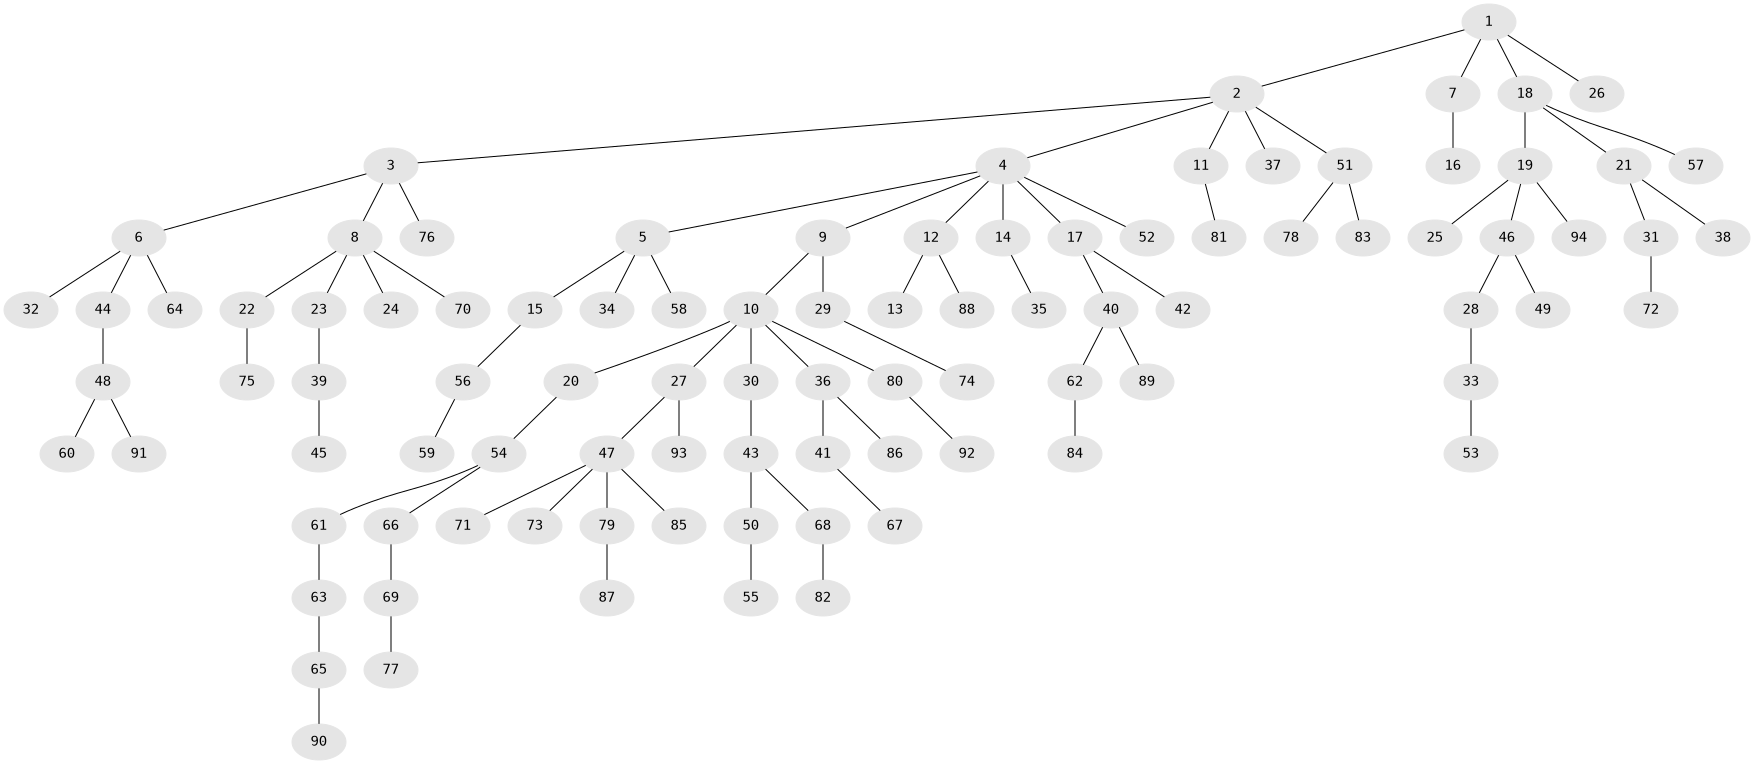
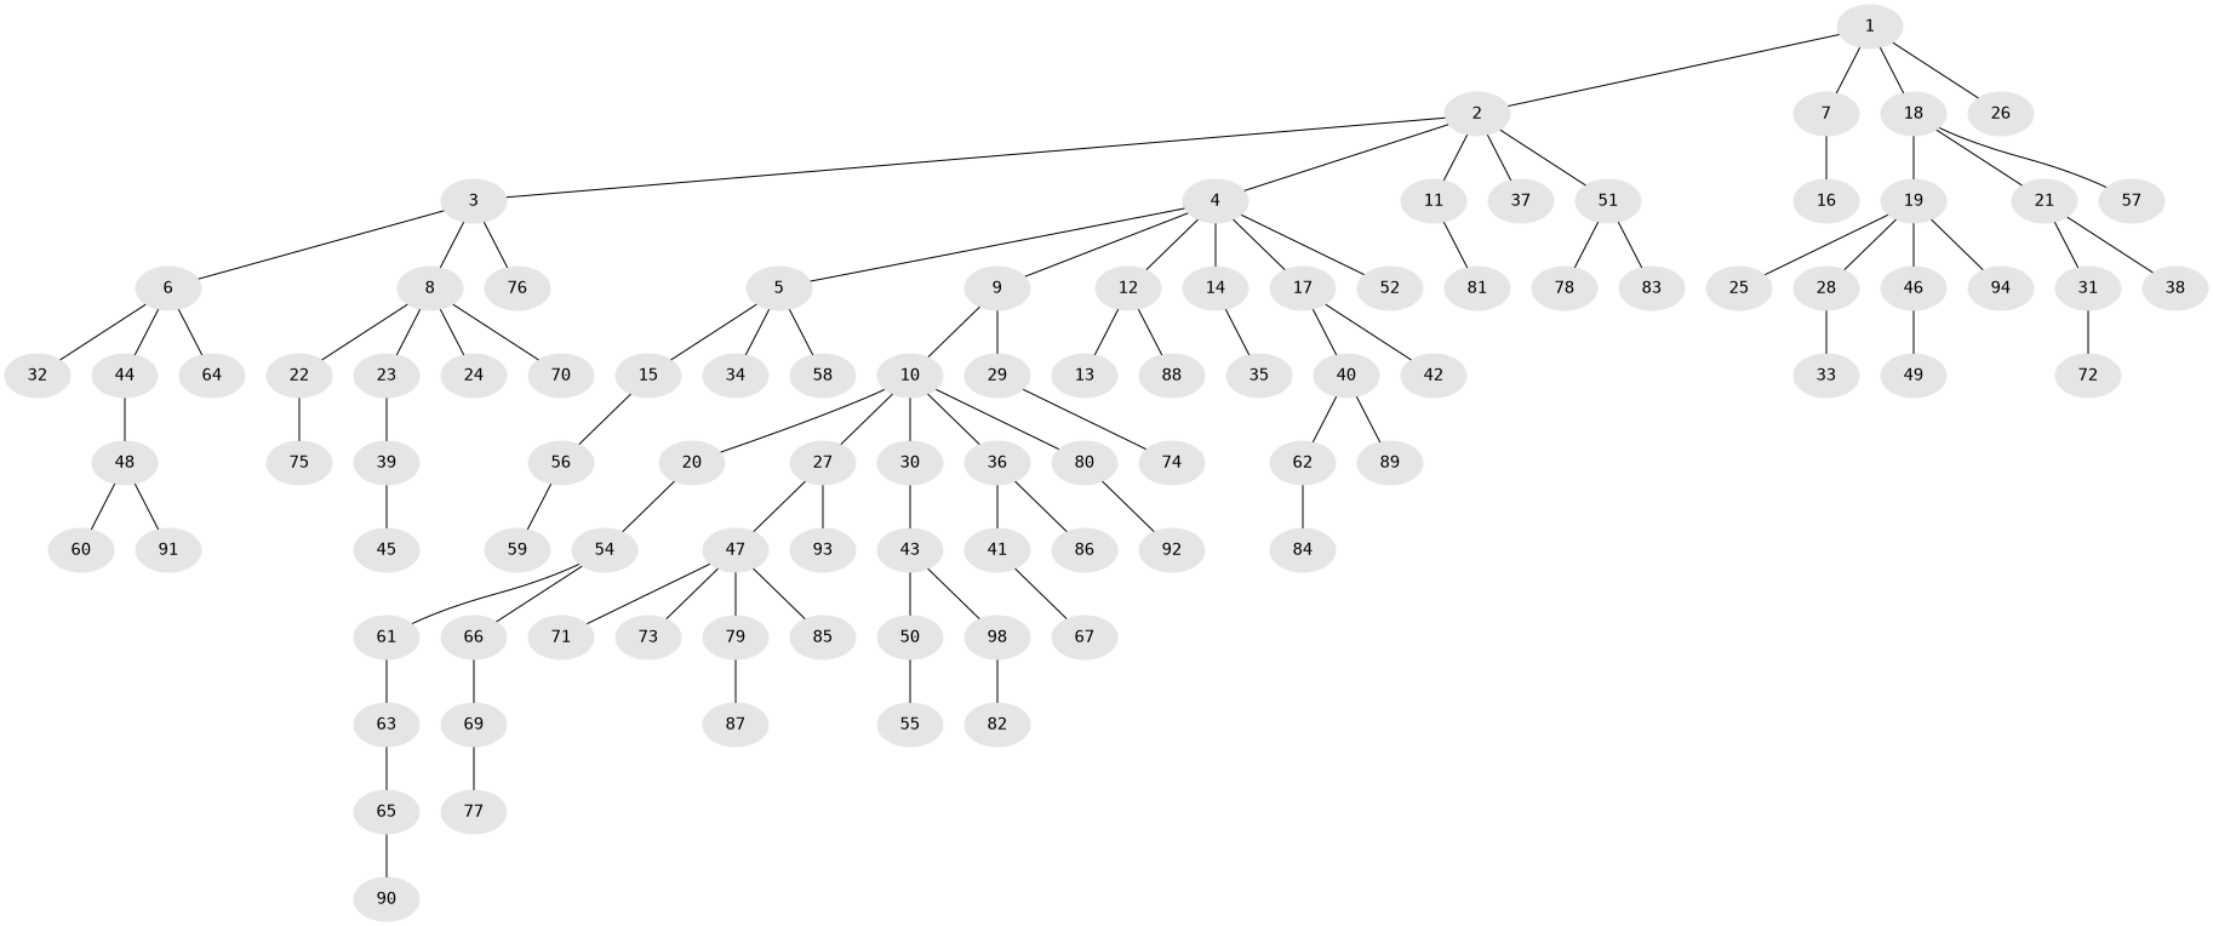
  graph {
    fontname="DejaVu Sans Mono"
    node [color=gray90 fontname="DejaVu Sans Mono" style=filled]
    edge [fontname="DejaVu Sans Mono"]
    1
    2
    7
    18
    26
    3
    4
    11
    37
    51
    16
    19
    21
    57
    6
    8
    76
    5
    9
    12
    14
    17
    52
    81
    78
    83
    32
    44
    64
    22
    23
    24
    70
    15
    34
    58
    10
    29
    13
    88
    35
    40
    42
    56
    48
    75
    39
    20
    27
    30
    36
    80
    74
    54
    47
    93
    43
    41
    86
    92
    59
    62
    89
    25
    28
    46
    94
    31
    38
    33
    49
    61
    66
    72
    45
    71
    73
    79
    85
-   53
    50
-   68
+   68 [label=98]
    67
    84
    55
    82
    60
    91
    87
    63
    69
    65
    90
    77
    1 -- 2
    1 -- 7
    1 -- 18
    1 -- 26
    2 -- 3
    2 -- 4
    2 -- 11
    2 -- 37
    2 -- 51
    7 -- 16
    18 -- 19
    18 -- 21
    18 -- 57
    3 -- 6
    3 -- 8
    3 -- 76
    4 -- 5
    4 -- 9
    4 -- 12
    4 -- 14
    4 -- 17
    4 -- 52
    11 -- 81
    51 -- 78
    51 -- 83
    19 -- 25
-   46 -- 28
+   19 -- 28
    19 -- 46
    19 -- 94
    21 -- 31
    21 -- 38
    6 -- 32
    6 -- 44
    6 -- 64
    8 -- 22
    8 -- 23
    8 -- 24
    8 -- 70
    5 -- 15
    5 -- 34
    5 -- 58
    9 -- 10
    9 -- 29
    12 -- 13
    12 -- 88
    14 -- 35
    17 -- 40
    17 -- 42
    44 -- 48
    22 -- 75
    23 -- 39
    15 -- 56
    10 -- 20
    10 -- 27
    10 -- 30
    10 -- 36
    10 -- 80
    29 -- 74
    40 -- 62
    40 -- 89
    56 -- 59
    48 -- 60
    48 -- 91
    39 -- 45
    20 -- 54
    27 -- 47
    27 -- 93
    30 -- 43
    36 -- 41
    36 -- 86
    80 -- 92
    54 -- 61
    54 -- 66
    47 -- 71
    47 -- 73
    47 -- 79
    47 -- 85
    43 -- 50
    43 -- 68
    41 -- 67
    62 -- 84
    28 -- 33
    46 -- 49
    31 -- 72
-   33 -- 53
    61 -- 63
    66 -- 69
    79 -- 87
    50 -- 55
    68 -- 82
    63 -- 65
    69 -- 77
    65 -- 90
  }
